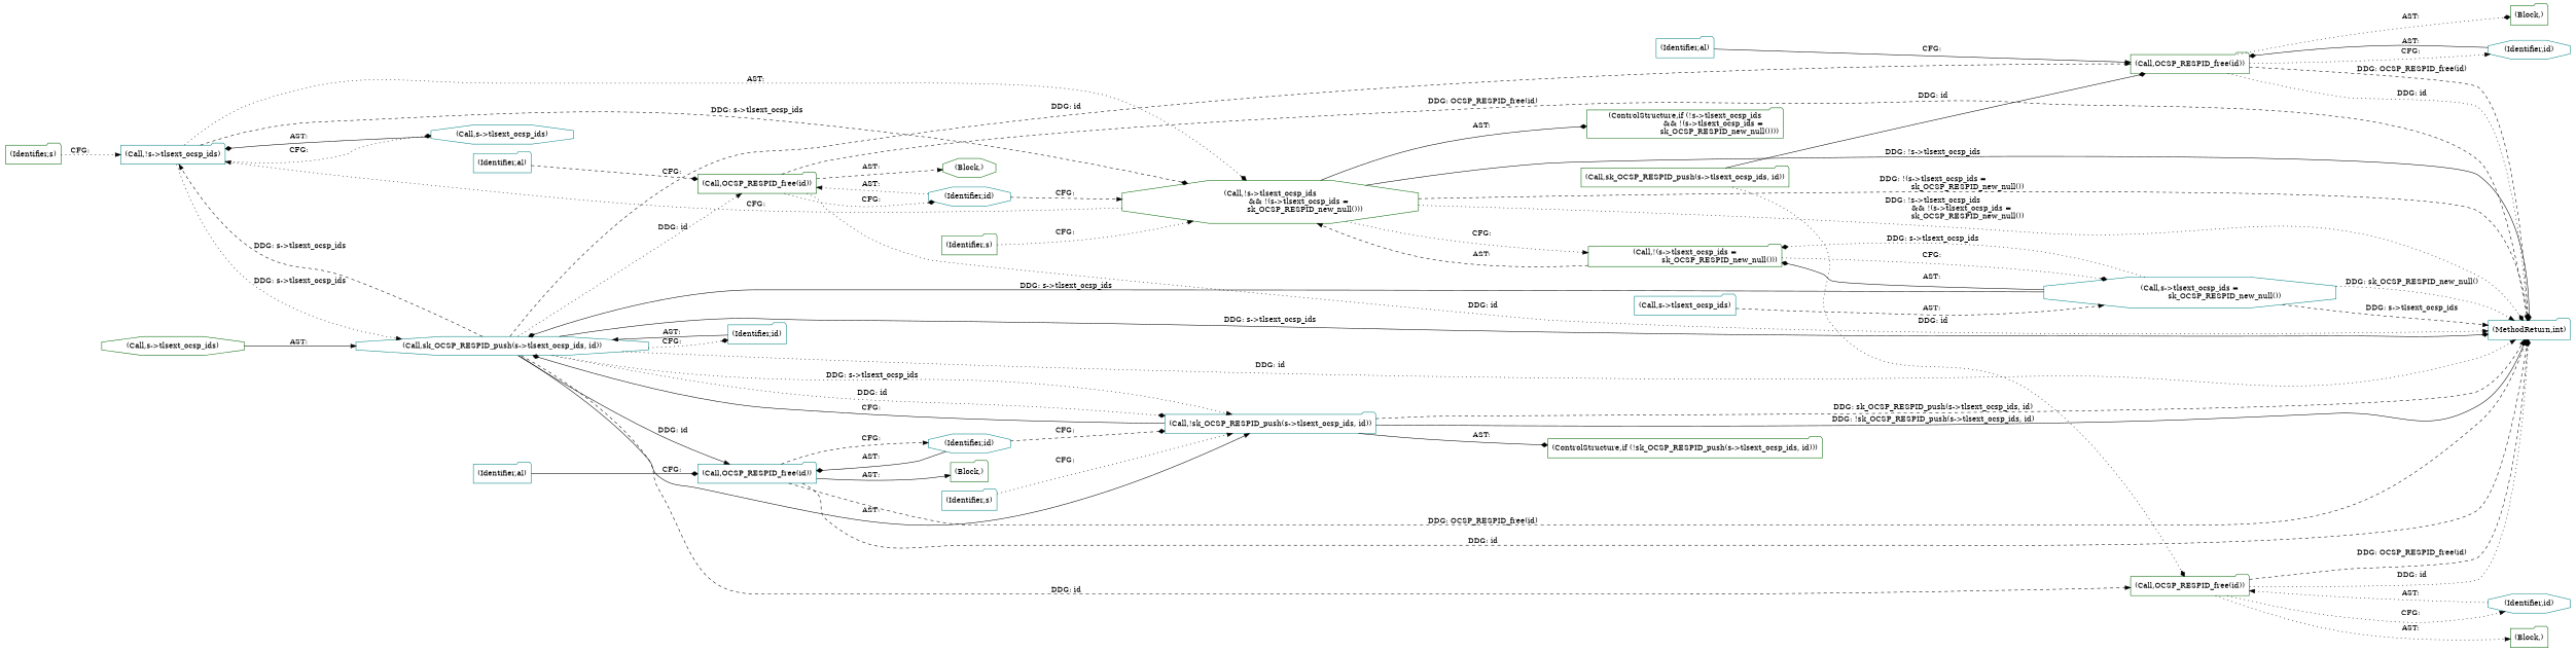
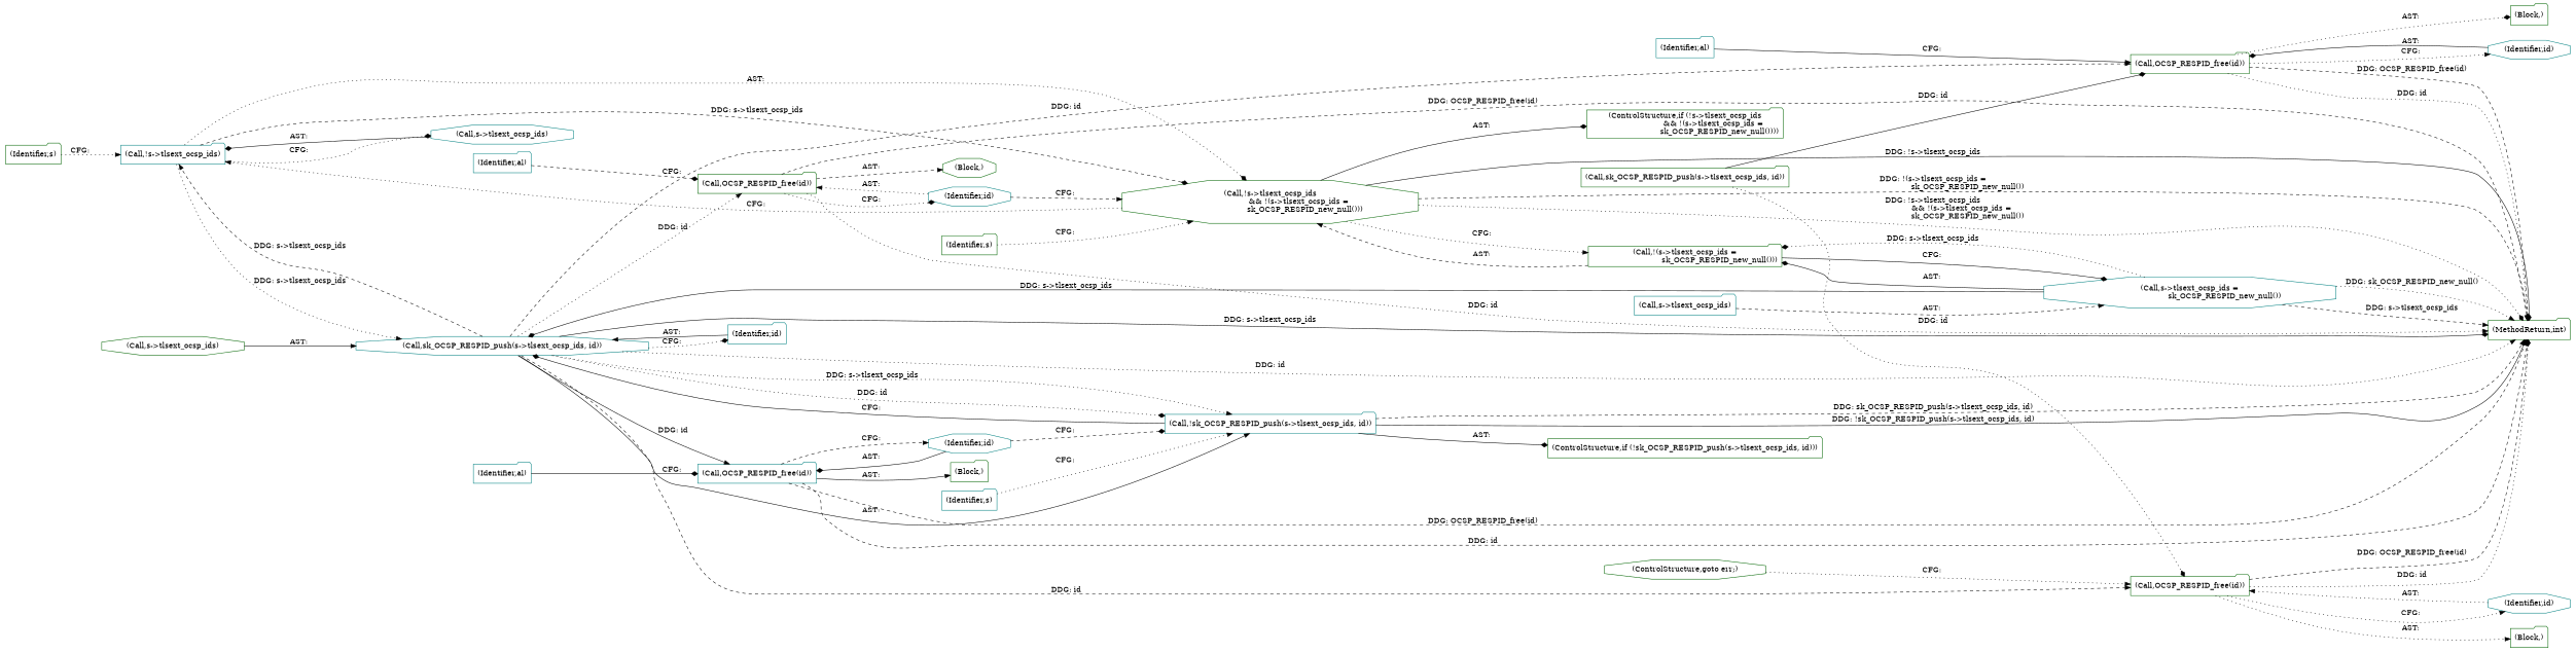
  digraph {
    rankdir=LR
    node [color=teal shape=folder]
    edge [arrowhead=normal style=dotted]
    n1 [label="(Call,!s->tlsext_ocsp_ids)"]
    n2 [label="(Call,sk_OCSP_RESPID_push(s->tlsext_ocsp_ids, id))" shape=octagon]
    n3 [color=darkgreen label="(Call,!s->tlsext_ocsp_ids\n                        && !(s->tlsext_ocsp_ids =\n                             sk_OCSP_RESPID_new_null()))" shape=octagon]
    n4 [label="(Call,s->tlsext_ocsp_ids)" shape=octagon]
-   n5 [label="(MethodReturn,int)"]
+   n5 [color=darkgreen label="(MethodReturn,int)"]
    n6 [color=darkgreen label="(Call,OCSP_RESPID_free(id))"]
    n7 [color=darkgreen label="(Call,OCSP_RESPID_free(id))"]
    n8 [color=darkgreen label="(Call,OCSP_RESPID_free(id))"]
    n9 [label="(Call,!sk_OCSP_RESPID_push(s->tlsext_ocsp_ids, id))"]
    n10 [label="(Call,OCSP_RESPID_free(id))"]
    n11 [label="(Identifier,id)"]
    n12 [color=darkgreen label="(Call,!(s->tlsext_ocsp_ids =\n                             sk_OCSP_RESPID_new_null()))"]
    n13 [color=darkgreen label="(ControlStructure,if (!s->tlsext_ocsp_ids\n                        && !(s->tlsext_ocsp_ids =\n                             sk_OCSP_RESPID_new_null())))"]
    n14 [color=darkgreen label="(Block,)"]
    n15 [label="(Identifier,id)" shape=octagon]
    n16 [color=darkgreen label="(Block,)"]
    n17 [label="(Identifier,id)" shape=octagon]
    n18 [color=darkgreen label="(Block,)" shape=octagon]
    n19 [label="(Identifier,id)" shape=octagon]
    n20 [color=darkgreen label="(ControlStructure,if (!sk_OCSP_RESPID_push(s->tlsext_ocsp_ids, id)))"]
    n21 [color=darkgreen label="(Block,)"]
    n22 [label="(Identifier,id)" shape=octagon]
    n23 [label="(Call,s->tlsext_ocsp_ids =\n                             sk_OCSP_RESPID_new_null())" shape=octagon]
    n24 [label="(Identifier,al)"]
    n25 [color=darkgreen label="(Identifier,s)"]
    n26 [color=darkgreen label="(Call,sk_OCSP_RESPID_push(s->tlsext_ocsp_ids, id))"]
    n27 [label="(Identifier,al)"]
    n28 [color=darkgreen label="(Call,s->tlsext_ocsp_ids)" shape=octagon]
    n29 [label="(Identifier,al)"]
+   n30 [color=darkgreen label="(ControlStructure,goto err;)" shape=octagon]
    n31 [label="(Call,s->tlsext_ocsp_ids)"]
    n32 [label="(Identifier,s)"]
    n33 [color=darkgreen label="(Identifier,s)"]
    n1 -> n2 [label="DDG: s->tlsext_ocsp_ids"]
    n1 -> n3 [arrowhead=diamond label="AST: "]
    n1 -> n3 [arrowhead=diamond label="DDG: s->tlsext_ocsp_ids" style=dashed]
    n1 -> n4 [arrowhead=diamond label="CFG: "]
    n2 -> n1 [label="DDG: s->tlsext_ocsp_ids" style=dashed]
    n2 -> n5 [label="DDG: id"]
    n2 -> n5 [arrowhead=diamond label="DDG: s->tlsext_ocsp_ids" style=solid]
    n2 -> n6 [label="DDG: id" style=dashed]
    n2 -> n7 [label="DDG: id" style=dashed]
    n2 -> n8 [label="DDG: id"]
    n2 -> n9 [label="AST: " style=solid]
    n2 -> n9 [label="DDG: s->tlsext_ocsp_ids"]
    n2 -> n9 [arrowhead=diamond label="DDG: id"]
    n2 -> n10 [label="DDG: id" style=solid]
    n2 -> n11 [arrowhead=diamond label="CFG: "]
    n3 -> n1 [label="CFG: "]
    n3 -> n5 [arrowhead=diamond label="DDG: !s->tlsext_ocsp_ids" style=solid]
    n3 -> n5 [arrowhead=diamond label="DDG: !(s->tlsext_ocsp_ids =\n                             sk_OCSP_RESPID_new_null())" style=dashed]
    n3 -> n5 [arrowhead=diamond label="DDG: !s->tlsext_ocsp_ids\n                        && !(s->tlsext_ocsp_ids =\n                             sk_OCSP_RESPID_new_null())"]
    n3 -> n12 [label="CFG: "]
    n3 -> n13 [arrowhead=diamond label="AST: " style=solid]
    n4 -> n1 [arrowhead=diamond label="AST: " style=solid]
    n6 -> n5 [arrowhead=diamond label="DDG: OCSP_RESPID_free(id)" style=dashed]
    n6 -> n5 [arrowhead=diamond label="DDG: id"]
    n6 -> n14 [arrowhead=diamond label="AST: "]
    n6 -> n15 [label="CFG: "]
    n7 -> n5 [arrowhead=diamond label="DDG: OCSP_RESPID_free(id)" style=dashed]
    n7 -> n5 [arrowhead=diamond label="DDG: id"]
    n7 -> n16 [label="AST: "]
    n7 -> n17 [label="CFG: "]
    n8 -> n5 [label="DDG: id"]
    n8 -> n5 [label="DDG: OCSP_RESPID_free(id)" style=dashed]
    n8 -> n18 [label="AST: " style=dashed]
    n8 -> n19 [arrowhead=diamond label="CFG: "]
    n9 -> n2 [arrowhead=diamond label="CFG: " style=solid]
    n9 -> n5 [label="DDG: sk_OCSP_RESPID_push(s->tlsext_ocsp_ids, id)" style=dashed]
    n9 -> n5 [arrowhead=diamond label="DDG: !sk_OCSP_RESPID_push(s->tlsext_ocsp_ids, id)" style=solid]
    n9 -> n20 [arrowhead=diamond label="AST: " style=solid]
    n10 -> n5 [label="DDG: OCSP_RESPID_free(id)" style=dashed]
    n10 -> n5 [arrowhead=diamond label="DDG: id" style=dashed]
    n10 -> n21 [label="AST: " style=solid]
    n10 -> n22 [label="CFG: " style=dashed]
    n11 -> n2 [label="AST: " style=solid]
    n12 -> n3 [label="AST: " style=dashed]
-   n12 -> n23 [arrowhead=diamond label="CFG: "]
+   n12 -> n23 [arrowhead=diamond label="CFG: " style=solid]
    n15 -> n6 [arrowhead=diamond label="AST: " style=solid]
    n17 -> n7 [label="AST: "]
    n19 -> n3 [label="CFG: " style=dashed]
    n19 -> n8 [label="AST: "]
    n22 -> n9 [arrowhead=diamond label="CFG: " style=dashed]
    n22 -> n10 [arrowhead=diamond label="AST: " style=solid]
    n23 -> n2 [arrowhead=diamond label="DDG: s->tlsext_ocsp_ids" style=solid]
    n23 -> n5 [label="DDG: s->tlsext_ocsp_ids" style=dashed]
    n23 -> n5 [label="DDG: sk_OCSP_RESPID_new_null()"]
    n23 -> n12 [arrowhead=diamond label="AST: " style=solid]
    n23 -> n12 [arrowhead=diamond label="DDG: s->tlsext_ocsp_ids"]
    n24 -> n10 [arrowhead=diamond label="CFG: " style=solid]
    n25 -> n1 [label="CFG: "]
    n26 -> n6 [arrowhead=diamond label="DDG: id" style=solid]
    n26 -> n7 [arrowhead=diamond label="DDG: id"]
    n27 -> n6 [label="CFG: " style=solid]
    n28 -> n2 [label="AST: " style=solid]
    n29 -> n8 [arrowhead=diamond label="CFG: " style=dashed]
+   n30 -> n7 [label="CFG: "]
    n31 -> n23 [label="AST: " style=dashed]
    n32 -> n9 [label="CFG: "]
    n33 -> n3 [label="CFG: "]
  }
